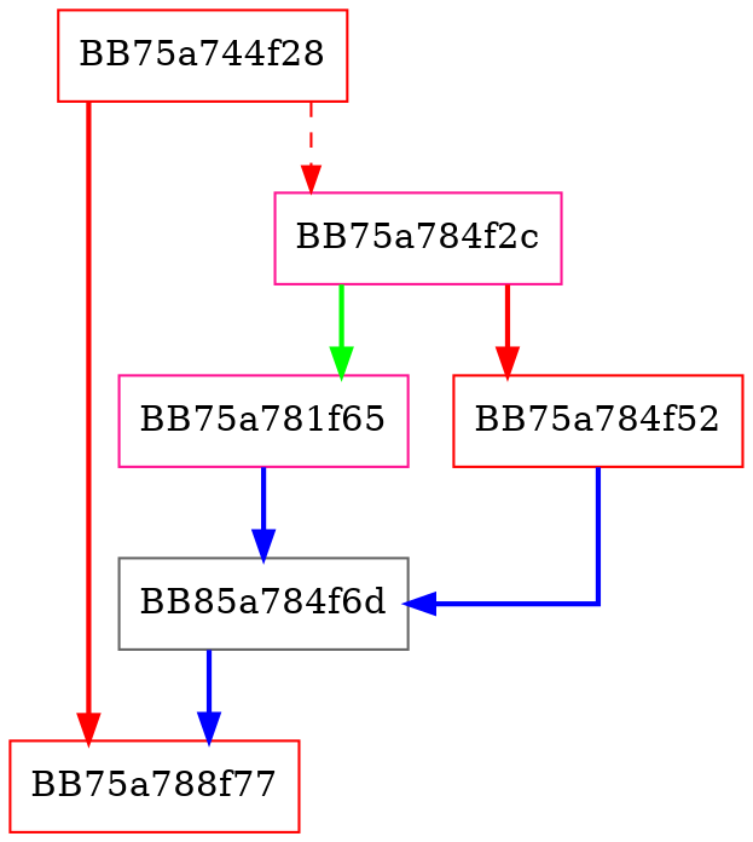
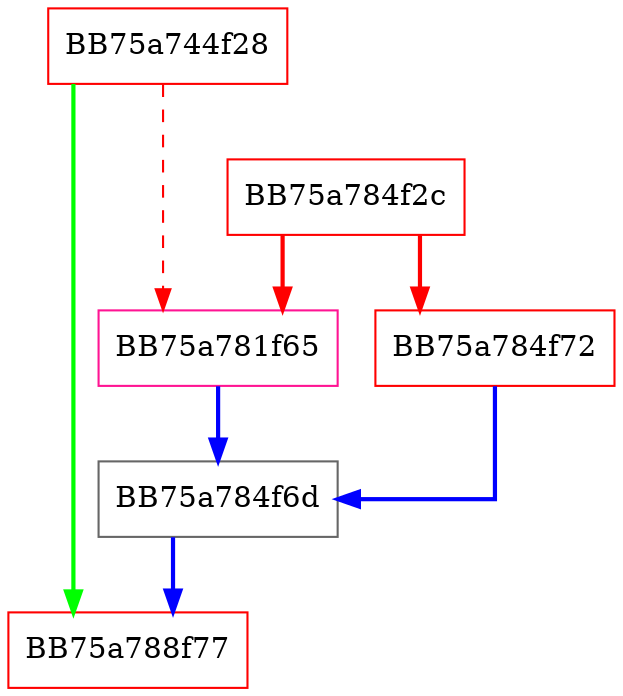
  digraph {
    splines=ortho
    node [color=red shape=box]
    edge [color=blue style=bold]
    n1 [label=BB75a744f28]
    n2 [label=BB75a788f77]
-   BB75a784f2c [color=deeppink]
+   BB75a784f2c
    n4 [color=deeppink label=BB75a781f65]
-   BB75a784f52
-   BB75a784f6d [color=gray40 label=BB85a784f6d]
-   n1 -> n2 [color=red]
-   n1 -> BB75a784f2c [color=red style=dashed]
-   BB75a784f2c -> n4 [color=green]
+   BB75a784f52 [label=BB75a784f72]
+   BB75a784f6d [color=gray40]
+   n1 -> n2 [color=green]
+   n1 -> n4 [color=red style=dashed]
+   BB75a784f2c -> n4 [color=red]
    BB75a784f2c -> BB75a784f52 [color=red]
    n4 -> BB75a784f6d
    BB75a784f52 -> BB75a784f6d
    BB75a784f6d -> n2
  }
